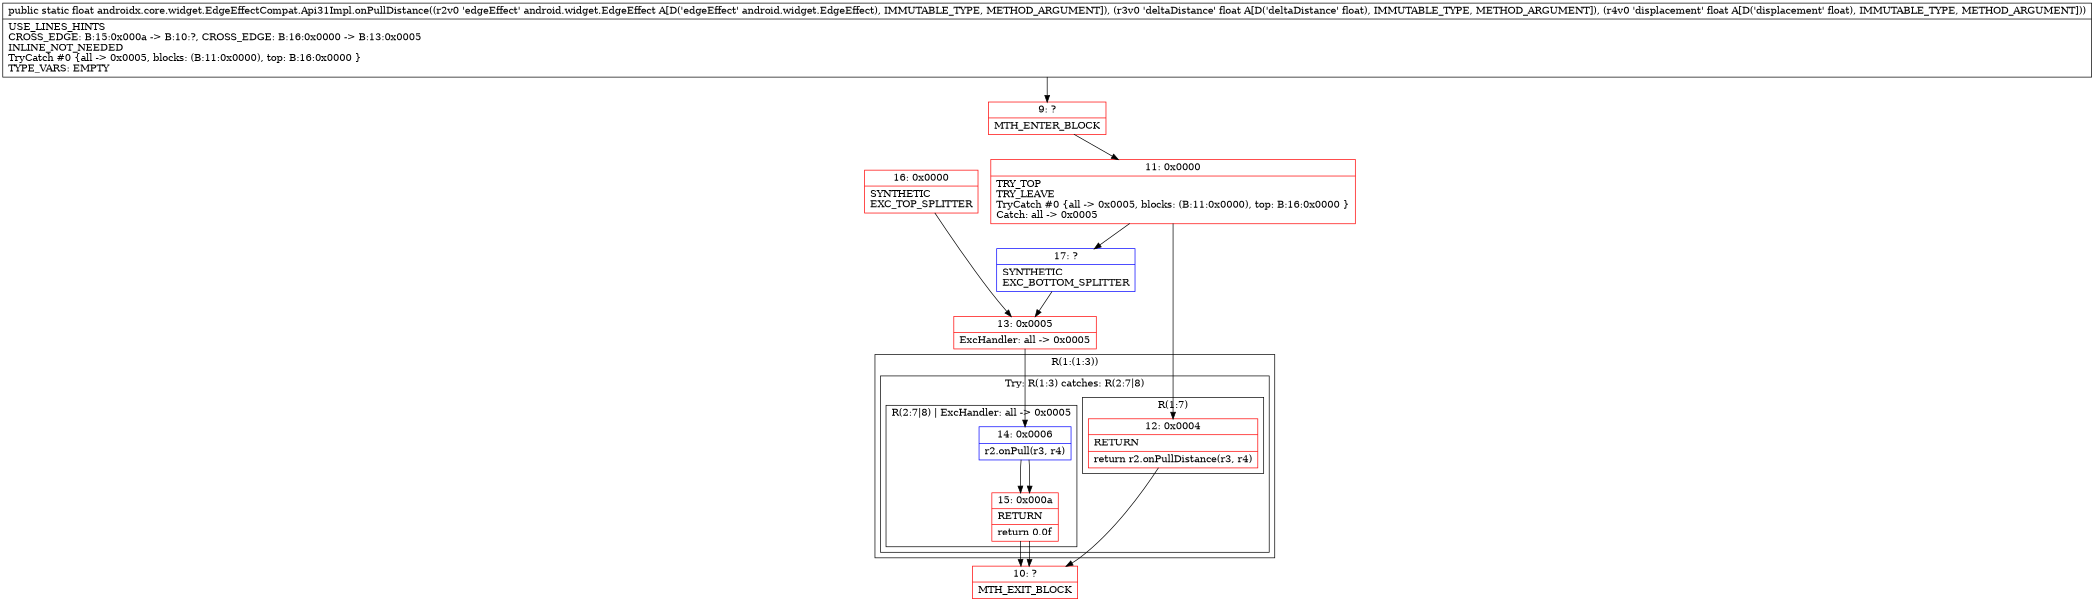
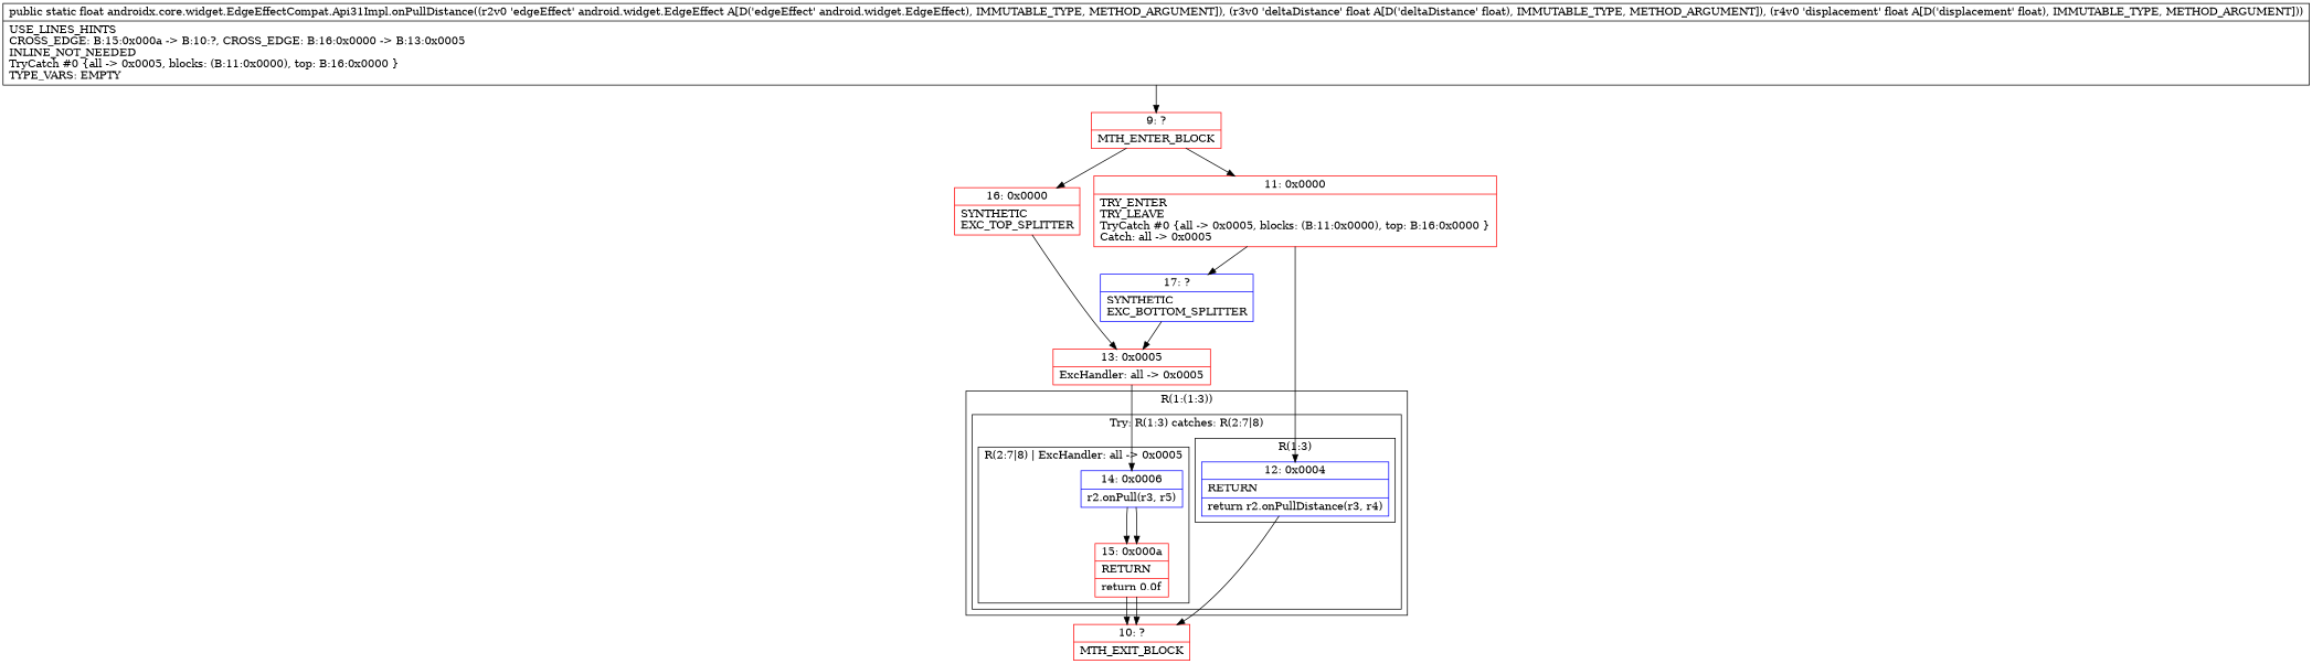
  digraph {
    node [color=red shape=record]
-   n1 [label="{12\:\ 0x0004|RETURN\l|return r2.onPullDistance(r3, r4)\l}"]
-   n2 [color=blue label="{14\:\ 0x0006|r2.onPull(r3, r4)\l}"]
+   n1 [color=blue label="{12\:\ 0x0004|RETURN\l|return r2.onPullDistance(r3, r4)\l}"]
+   n2 [color=blue label="{14\:\ 0x0006|r2.onPull(r3, r5)\l}"]
    n3 [label="{15\:\ 0x000a|RETURN\l|return 0.0f\l}"]
    n4 [label="{10\:\ ?|MTH_EXIT_BLOCK\l}"]
    n5 [label="{9\:\ ?|MTH_ENTER_BLOCK\l}"]
    n6 [label="{16\:\ 0x0000|SYNTHETIC\lEXC_TOP_SPLITTER\l}"]
-   n7 [label="{11\:\ 0x0000|TRY_TOP\lTRY_LEAVE\lTryCatch #0 \{all \-\> 0x0005, blocks: (B:11:0x0000), top: B:16:0x0000 \}\lCatch: all \-\> 0x0005\l}"]
+   n7 [label="{11\:\ 0x0000|TRY_ENTER\lTRY_LEAVE\lTryCatch #0 \{all \-\> 0x0005, blocks: (B:11:0x0000), top: B:16:0x0000 \}\lCatch: all \-\> 0x0005\l}"]
    n8 [label="{13\:\ 0x0005|ExcHandler: all \-\> 0x0005\l}"]
    n9 [color=blue label="{17\:\ ?|SYNTHETIC\lEXC_BOTTOM_SPLITTER\l}"]
    n10 [label="{public static float androidx.core.widget.EdgeEffectCompat.Api31Impl.onPullDistance((r2v0 'edgeEffect' android.widget.EdgeEffect A[D('edgeEffect' android.widget.EdgeEffect), IMMUTABLE_TYPE, METHOD_ARGUMENT]), (r3v0 'deltaDistance' float A[D('deltaDistance' float), IMMUTABLE_TYPE, METHOD_ARGUMENT]), (r4v0 'displacement' float A[D('displacement' float), IMMUTABLE_TYPE, METHOD_ARGUMENT]))  | USE_LINES_HINTS\lCROSS_EDGE: B:15:0x000a \-\> B:10:?, CROSS_EDGE: B:16:0x0000 \-\> B:13:0x0005\lINLINE_NOT_NEEDED\lTryCatch #0 \{all \-\> 0x0005, blocks: (B:11:0x0000), top: B:16:0x0000 \}\lTYPE_VARS: EMPTY\l}" color=""]
    subgraph cluster_1 {
      label="R(1:(1:3))"
      subgraph cluster_2 {
        label="Try: R(1:3) catches: R(2:7|8)"
        subgraph cluster_3 {
-         label="R(1:7)"
+         label="R(1:3)"
          n1
        }
        subgraph cluster_4 {
          label="R(2:7|8) | ExcHandler: all \-\> 0x0005\l"
          n2
          n3
        }
      }
    }
    subgraph cluster_5 {
      label="R(2:7|8) | ExcHandler: all \-\> 0x0005\l"
    }
    n1 -> n4
    n2 -> n3
    n2 -> n3
    n3 -> n4
    n3 -> n4
+   n5 -> n6
    n5 -> n7
    n6 -> n8
    n7 -> n1
    n7 -> n9
    n8 -> n2
    n9 -> n8
    n10 -> n5
  }
